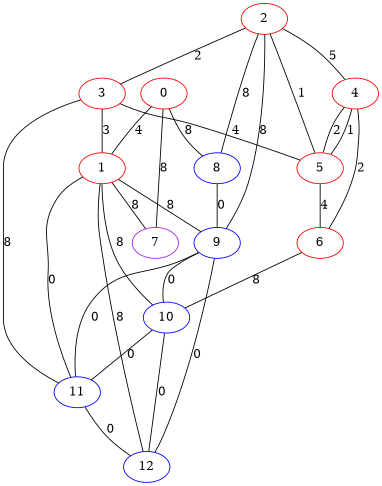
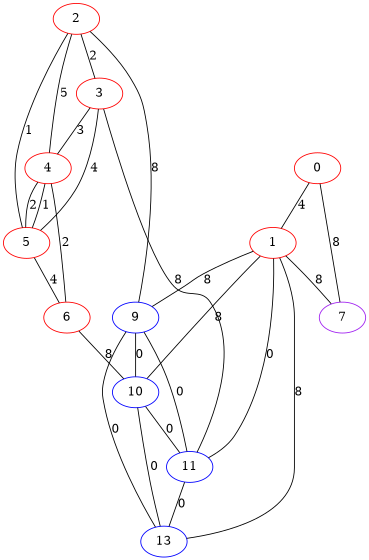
  graph {
    node [color=red weight=1]
    0
    1
    7 [color=purple weight=4]
-   8 [color=blue weight=3]
    9 [color=blue weight=3]
    10 [color=blue weight=3]
    11 [color=blue weight=3]
-   12 [color=blue weight=3]
+   12 [color=blue weight=3 label=13]
    2
    3
    4
    5
    6
    0 -- 1 [label=4]
    0 -- 7 [label=8]
-   0 -- 8 [label=8]
    1 -- 7 [label=8]
    1 -- 9 [label=8]
    1 -- 10 [label=8]
    1 -- 11 [label=0]
    1 -- 12 [label=8]
-   8 -- 9 [label=0]
    9 -- 10 [label=0]
    9 -- 11 [label=0]
    9 -- 12 [label=0]
    10 -- 11 [label=0]
    10 -- 12 [label=0]
    11 -- 12 [label=0]
-   2 -- 8 [label=8]
    2 -- 9 [label=8]
    2 -- 3 [label=2]
    2 -- 4 [label=5]
    2 -- 5 [label=1]
    3 -- 11 [label=8]
-   3 -- 1 [label=3]
+   3 -- 4 [label=3]
    3 -- 5 [label=4]
    4 -- 5 [label=2]
    4 -- 5 [label=1]
    4 -- 6 [label=2]
    5 -- 6 [label=4]
    6 -- 10 [label=8]
  }
